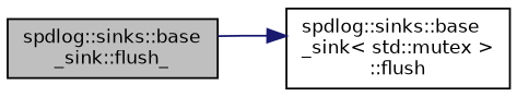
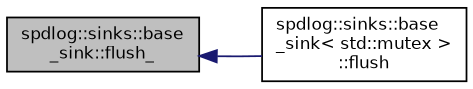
  digraph {
    rankdir=LR
    node [color=black fontname=Helvetica fontsize=10 shape=record style=filled]
    n1 [fillcolor=grey75 fontcolor=black height=0.2 label="spdlog::sinks::base\l_sink::flush_" width=0.4]
    n2 [fillcolor=white height=0.2 label="spdlog::sinks::base\l_sink\< std::mutex \>\l::flush" width=0.4]
-   n2 -> n1 [color=midnightblue dir=back fontname=Helvetica fontsize=10 labelfontname=Helvetica labelfontsize=10 style=solid]
+   n1 -> n2 [color=midnightblue dir=back fontname=Helvetica fontsize=10 labelfontname=Helvetica labelfontsize=10 style=solid]
  }
